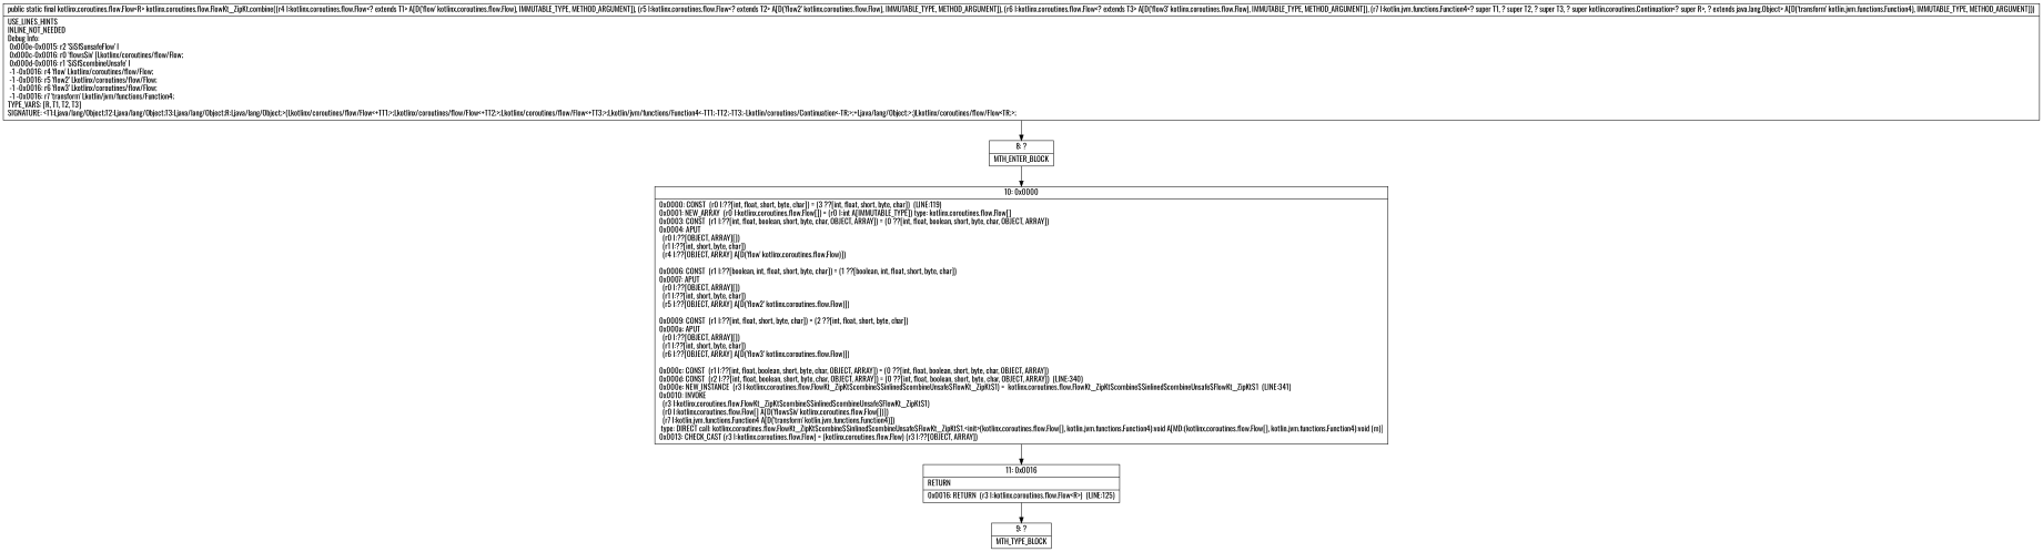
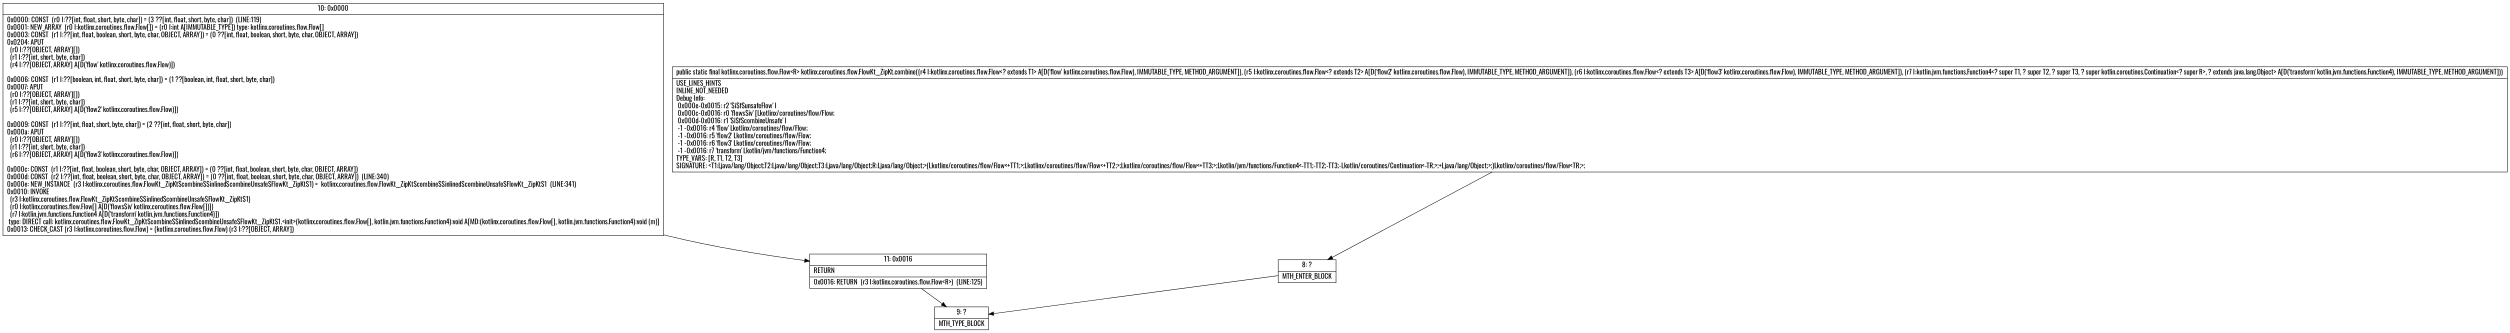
  digraph {
    fontname=Oswald
    node [fontname=Oswald shape=record]
    edge [fontname=Oswald]
    n1 [label="{8\:\ ?|MTH_ENTER_BLOCK\l}"]
-   n2 [label="{10\:\ 0x0000|0x0000: CONST  (r0 I:??[int, float, short, byte, char]) = (3 ??[int, float, short, byte, char])  (LINE:119)\l0x0001: NEW_ARRAY  (r0 I:kotlinx.coroutines.flow.Flow[]) = (r0 I:int A[IMMUTABLE_TYPE]) type: kotlinx.coroutines.flow.Flow[] \l0x0003: CONST  (r1 I:??[int, float, boolean, short, byte, char, OBJECT, ARRAY]) = (0 ??[int, float, boolean, short, byte, char, OBJECT, ARRAY]) \l0x0004: APUT  \l  (r0 I:??[OBJECT, ARRAY][])\l  (r1 I:??[int, short, byte, char])\l  (r4 I:??[OBJECT, ARRAY] A[D('flow' kotlinx.coroutines.flow.Flow)])\l \l0x0006: CONST  (r1 I:??[boolean, int, float, short, byte, char]) = (1 ??[boolean, int, float, short, byte, char]) \l0x0007: APUT  \l  (r0 I:??[OBJECT, ARRAY][])\l  (r1 I:??[int, short, byte, char])\l  (r5 I:??[OBJECT, ARRAY] A[D('flow2' kotlinx.coroutines.flow.Flow)])\l \l0x0009: CONST  (r1 I:??[int, float, short, byte, char]) = (2 ??[int, float, short, byte, char]) \l0x000a: APUT  \l  (r0 I:??[OBJECT, ARRAY][])\l  (r1 I:??[int, short, byte, char])\l  (r6 I:??[OBJECT, ARRAY] A[D('flow3' kotlinx.coroutines.flow.Flow)])\l \l0x000c: CONST  (r1 I:??[int, float, boolean, short, byte, char, OBJECT, ARRAY]) = (0 ??[int, float, boolean, short, byte, char, OBJECT, ARRAY]) \l0x000d: CONST  (r2 I:??[int, float, boolean, short, byte, char, OBJECT, ARRAY]) = (0 ??[int, float, boolean, short, byte, char, OBJECT, ARRAY])  (LINE:340)\l0x000e: NEW_INSTANCE  (r3 I:kotlinx.coroutines.flow.FlowKt__ZipKt$combine$$inlined$combineUnsafe$FlowKt__ZipKt$1) =  kotlinx.coroutines.flow.FlowKt__ZipKt$combine$$inlined$combineUnsafe$FlowKt__ZipKt$1  (LINE:341)\l0x0010: INVOKE  \l  (r3 I:kotlinx.coroutines.flow.FlowKt__ZipKt$combine$$inlined$combineUnsafe$FlowKt__ZipKt$1)\l  (r0 I:kotlinx.coroutines.flow.Flow[] A[D('flows$iv' kotlinx.coroutines.flow.Flow[])])\l  (r7 I:kotlin.jvm.functions.Function4 A[D('transform' kotlin.jvm.functions.Function4)])\l type: DIRECT call: kotlinx.coroutines.flow.FlowKt__ZipKt$combine$$inlined$combineUnsafe$FlowKt__ZipKt$1.\<init\>(kotlinx.coroutines.flow.Flow[], kotlin.jvm.functions.Function4):void A[MD:(kotlinx.coroutines.flow.Flow[], kotlin.jvm.functions.Function4):void (m)]\l0x0013: CHECK_CAST (r3 I:kotlinx.coroutines.flow.Flow) = (kotlinx.coroutines.flow.Flow) (r3 I:??[OBJECT, ARRAY]) \l}"]
+   n2 [label="{10\:\ 0x0000|0x0000: CONST  (r0 I:??[int, float, short, byte, char]) = (3 ??[int, float, short, byte, char])  (LINE:119)\l0x0001: NEW_ARRAY  (r0 I:kotlinx.coroutines.flow.Flow[]) = (r0 I:int A[IMMUTABLE_TYPE]) type: kotlinx.coroutines.flow.Flow[] \l0x0003: CONST  (r1 I:??[int, float, boolean, short, byte, char, OBJECT, ARRAY]) = (0 ??[int, float, boolean, short, byte, char, OBJECT, ARRAY]) \l0x0204: APUT  \l  (r0 I:??[OBJECT, ARRAY][])\l  (r1 I:??[int, short, byte, char])\l  (r4 I:??[OBJECT, ARRAY] A[D('flow' kotlinx.coroutines.flow.Flow)])\l \l0x0006: CONST  (r1 I:??[boolean, int, float, short, byte, char]) = (1 ??[boolean, int, float, short, byte, char]) \l0x0007: APUT  \l  (r0 I:??[OBJECT, ARRAY][])\l  (r1 I:??[int, short, byte, char])\l  (r5 I:??[OBJECT, ARRAY] A[D('flow2' kotlinx.coroutines.flow.Flow)])\l \l0x0009: CONST  (r1 I:??[int, float, short, byte, char]) = (2 ??[int, float, short, byte, char]) \l0x000a: APUT  \l  (r0 I:??[OBJECT, ARRAY][])\l  (r1 I:??[int, short, byte, char])\l  (r6 I:??[OBJECT, ARRAY] A[D('flow3' kotlinx.coroutines.flow.Flow)])\l \l0x000c: CONST  (r1 I:??[int, float, boolean, short, byte, char, OBJECT, ARRAY]) = (0 ??[int, float, boolean, short, byte, char, OBJECT, ARRAY]) \l0x000d: CONST  (r2 I:??[int, float, boolean, short, byte, char, OBJECT, ARRAY]) = (0 ??[int, float, boolean, short, byte, char, OBJECT, ARRAY])  (LINE:340)\l0x000e: NEW_INSTANCE  (r3 I:kotlinx.coroutines.flow.FlowKt__ZipKt$combine$$inlined$combineUnsafe$FlowKt__ZipKt$1) =  kotlinx.coroutines.flow.FlowKt__ZipKt$combine$$inlined$combineUnsafe$FlowKt__ZipKt$1  (LINE:341)\l0x0010: INVOKE  \l  (r3 I:kotlinx.coroutines.flow.FlowKt__ZipKt$combine$$inlined$combineUnsafe$FlowKt__ZipKt$1)\l  (r0 I:kotlinx.coroutines.flow.Flow[] A[D('flows$iv' kotlinx.coroutines.flow.Flow[])])\l  (r7 I:kotlin.jvm.functions.Function4 A[D('transform' kotlin.jvm.functions.Function4)])\l type: DIRECT call: kotlinx.coroutines.flow.FlowKt__ZipKt$combine$$inlined$combineUnsafe$FlowKt__ZipKt$1.\<init\>(kotlinx.coroutines.flow.Flow[], kotlin.jvm.functions.Function4):void A[MD:(kotlinx.coroutines.flow.Flow[], kotlin.jvm.functions.Function4):void (m)]\l0x0013: CHECK_CAST (r3 I:kotlinx.coroutines.flow.Flow) = (kotlinx.coroutines.flow.Flow) (r3 I:??[OBJECT, ARRAY]) \l}"]
    n3 [label="{11\:\ 0x0016|RETURN\l|0x0016: RETURN  (r3 I:kotlinx.coroutines.flow.Flow\<R\>)  (LINE:125)\l}"]
    n4 [label="{9\:\ ?|MTH_TYPE_BLOCK\l}"]
    n5 [label="{public static final kotlinx.coroutines.flow.Flow\<R\> kotlinx.coroutines.flow.FlowKt__ZipKt.combine((r4 I:kotlinx.coroutines.flow.Flow\<? extends T1\> A[D('flow' kotlinx.coroutines.flow.Flow), IMMUTABLE_TYPE, METHOD_ARGUMENT]), (r5 I:kotlinx.coroutines.flow.Flow\<? extends T2\> A[D('flow2' kotlinx.coroutines.flow.Flow), IMMUTABLE_TYPE, METHOD_ARGUMENT]), (r6 I:kotlinx.coroutines.flow.Flow\<? extends T3\> A[D('flow3' kotlinx.coroutines.flow.Flow), IMMUTABLE_TYPE, METHOD_ARGUMENT]), (r7 I:kotlin.jvm.functions.Function4\<? super T1, ? super T2, ? super T3, ? super kotlin.coroutines.Continuation\<? super R\>, ? extends java.lang.Object\> A[D('transform' kotlin.jvm.functions.Function4), IMMUTABLE_TYPE, METHOD_ARGUMENT]))  | USE_LINES_HINTS\lINLINE_NOT_NEEDED\lDebug Info:\l  0x000e\-0x0015: r2 '$i$f$unsafeFlow' I\l  0x000c\-0x0016: r0 'flows$iv' [Lkotlinx\/coroutines\/flow\/Flow;\l  0x000d\-0x0016: r1 '$i$f$combineUnsafe' I\l  \-1 \-0x0016: r4 'flow' Lkotlinx\/coroutines\/flow\/Flow;\l  \-1 \-0x0016: r5 'flow2' Lkotlinx\/coroutines\/flow\/Flow;\l  \-1 \-0x0016: r6 'flow3' Lkotlinx\/coroutines\/flow\/Flow;\l  \-1 \-0x0016: r7 'transform' Lkotlin\/jvm\/functions\/Function4;\lTYPE_VARS: [R, T1, T2, T3]\lSIGNATURE: \<T1:Ljava\/lang\/Object;T2:Ljava\/lang\/Object;T3:Ljava\/lang\/Object;R:Ljava\/lang\/Object;\>(Lkotlinx\/coroutines\/flow\/Flow\<+TT1;\>;Lkotlinx\/coroutines\/flow\/Flow\<+TT2;\>;Lkotlinx\/coroutines\/flow\/Flow\<+TT3;\>;Lkotlin\/jvm\/functions\/Function4\<\-TT1;\-TT2;\-TT3;\-Lkotlin\/coroutines\/Continuation\<\-TR;\>;+Ljava\/lang\/Object;\>;)Lkotlinx\/coroutines\/flow\/Flow\<TR;\>;\l}"]
-   n1 -> n2
+   n1 -> n4
    n2 -> n3
    n3 -> n4
    n5 -> n1
  }
